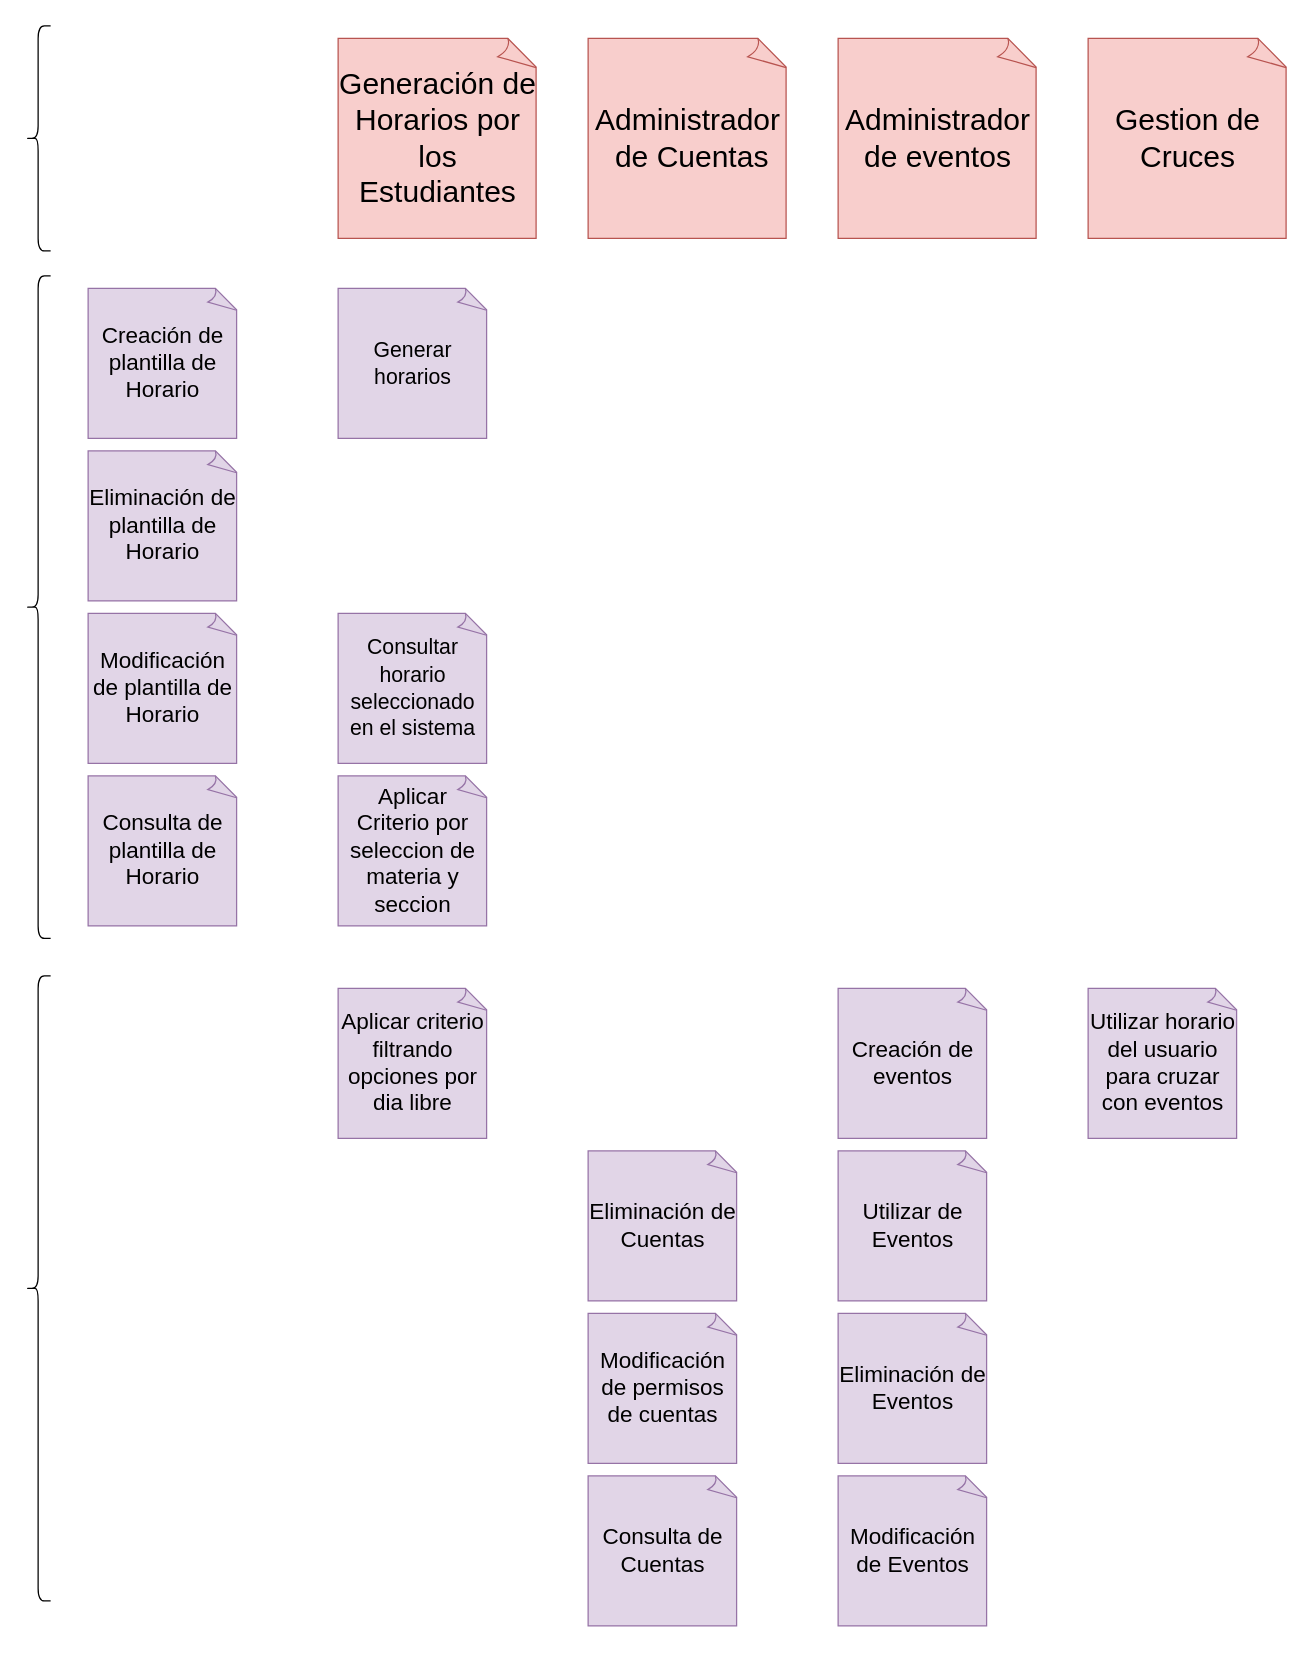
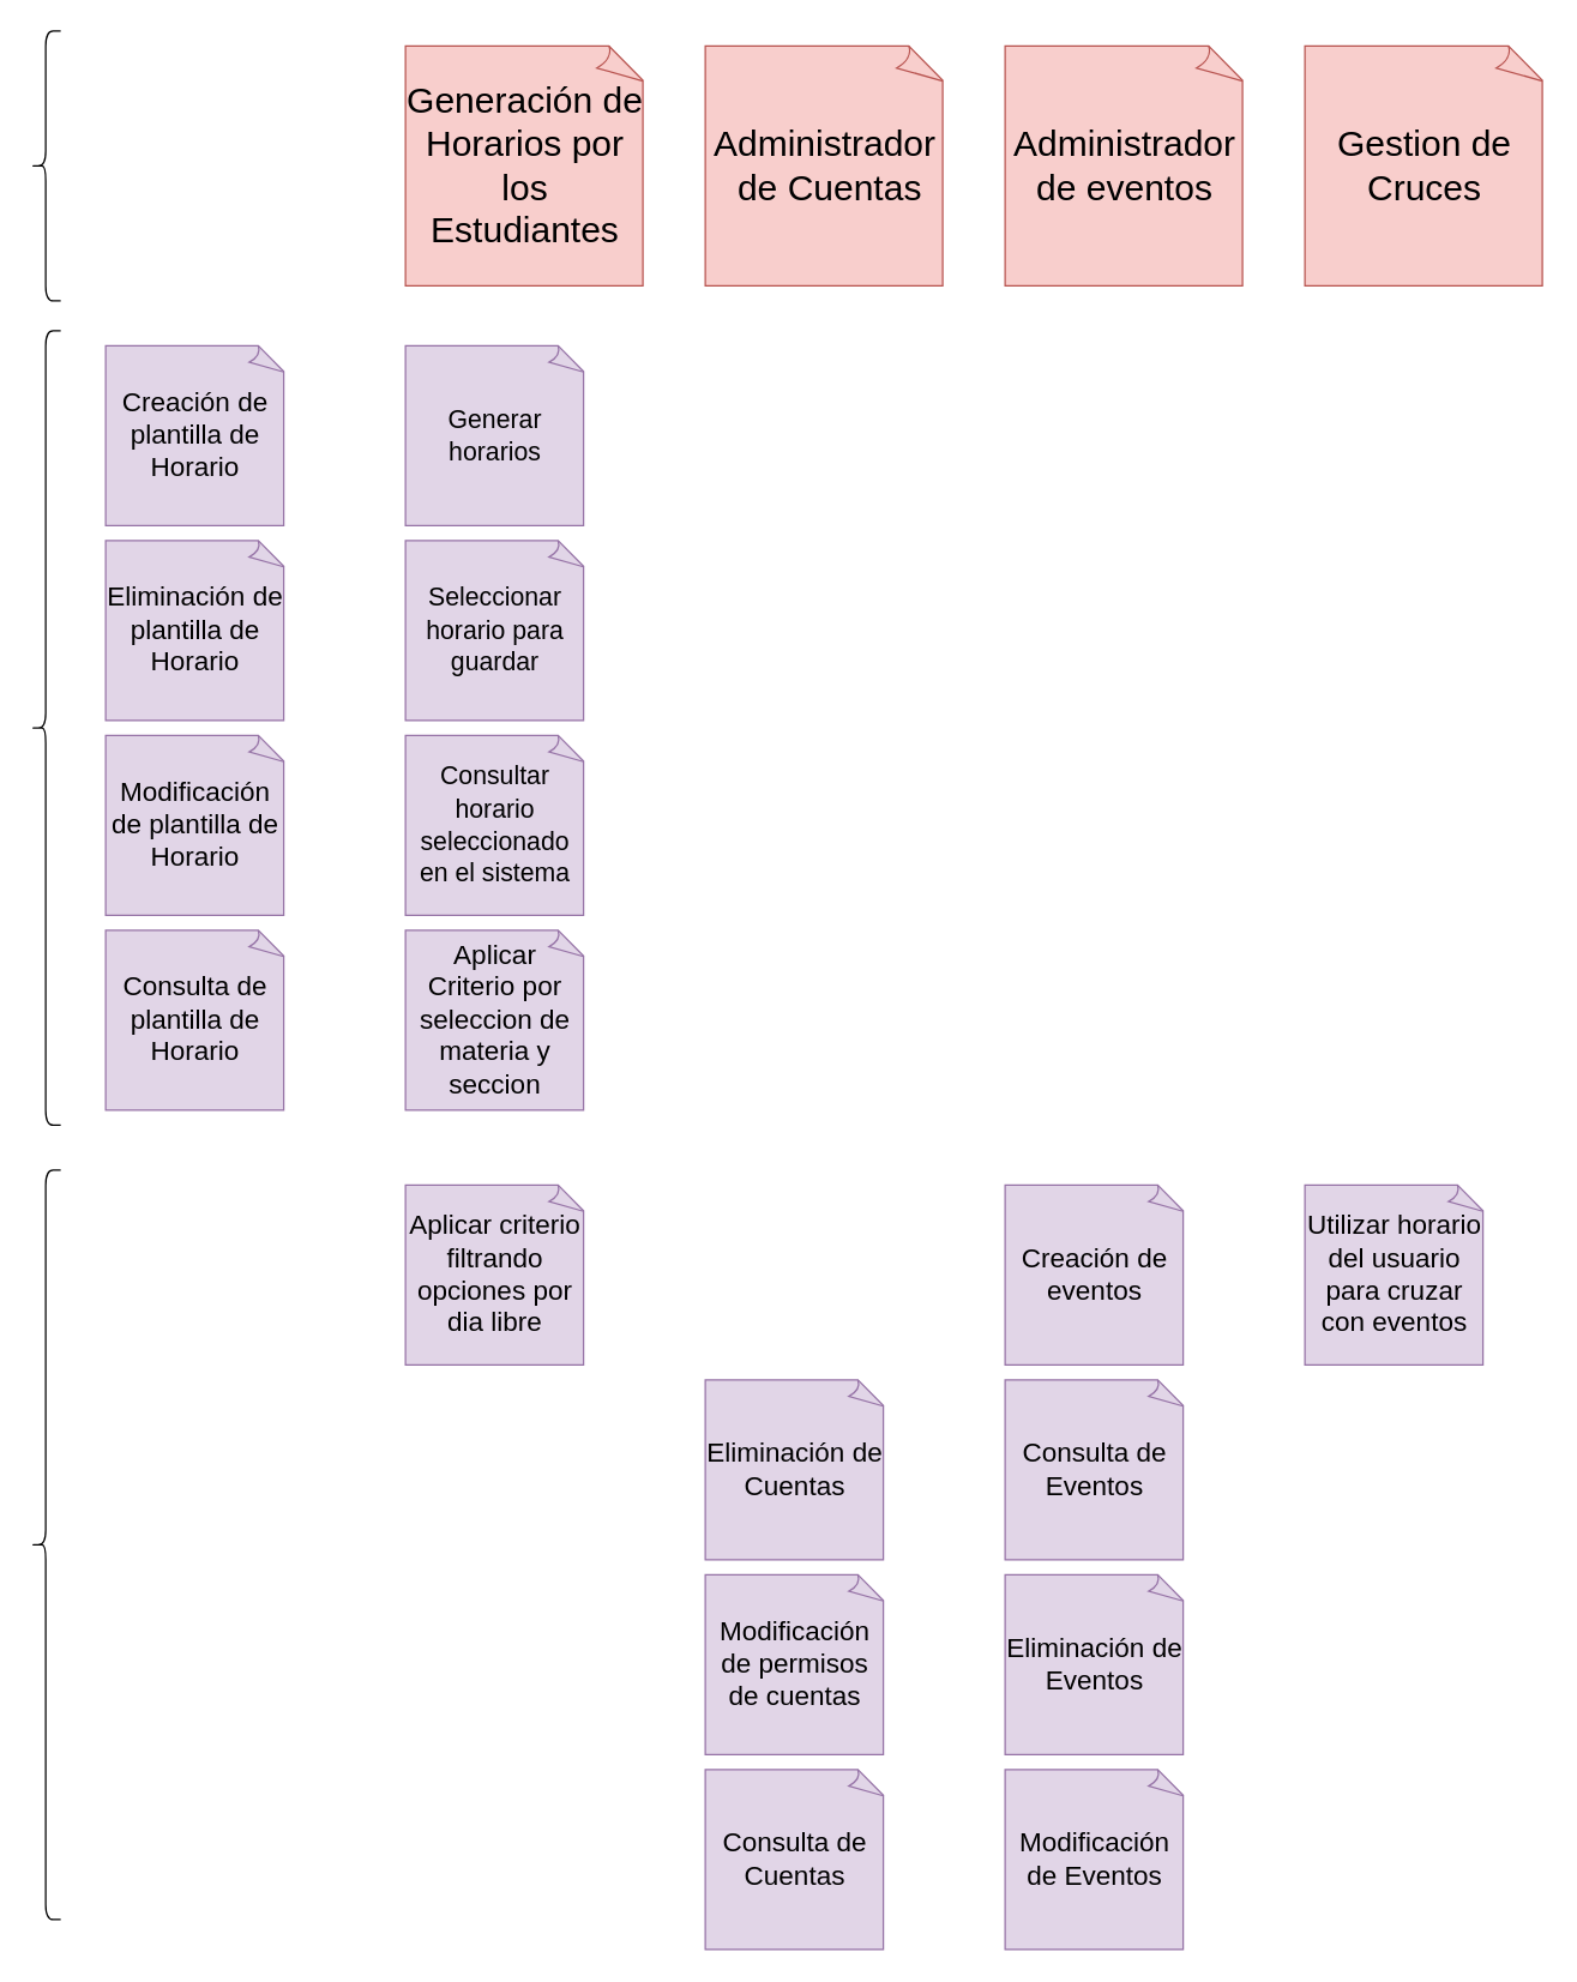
  <mxCell id="0" />
  <mxCell id="1" parent="0" />
  <mxCell id="2" value="" style="shape=curlyBracket;whiteSpace=wrap;html=1;rounded=1;labelPosition=left;verticalLabelPosition=middle;align=right;verticalAlign=middle;" parent="1" vertex="1"><mxGeometry x="20" y="20" width="20" height="180" as="geometry" /></mxCell>
  <mxCell id="3" value="" style="shape=curlyBracket;whiteSpace=wrap;html=1;rounded=1;labelPosition=left;verticalLabelPosition=middle;align=right;verticalAlign=middle;" parent="1" vertex="1"><mxGeometry x="20" y="220" width="20" height="530" as="geometry" /></mxCell>
  <mxCell id="4" value="" style="shape=curlyBracket;whiteSpace=wrap;html=1;rounded=1;labelPosition=left;verticalLabelPosition=middle;align=right;verticalAlign=middle;" parent="1" vertex="1"><mxGeometry x="20" y="780" width="20" height="500" as="geometry" /></mxCell>
  <mxCell id="5" value="Gestion de Cruces" style="whiteSpace=wrap;html=1;shape=mxgraph.basic.document;fillColor=#f8cecc;strokeColor=#b85450;fontSize=24;aspect=fixed;" parent="1" vertex="1"><mxGeometry x="870" y="30" width="160" height="160" as="geometry" /></mxCell>
  <mxCell id="6" value="Administrador de eventos" style="whiteSpace=wrap;html=1;shape=mxgraph.basic.document;fillColor=#f8cecc;strokeColor=#b85450;fontSize=24;aspect=fixed;" parent="1" vertex="1"><mxGeometry x="670" y="30" width="160" height="160" as="geometry" /></mxCell>
  <mxCell id="7" value="Administrador&lt;br&gt;&amp;nbsp;de Cuentas" style="whiteSpace=wrap;html=1;shape=mxgraph.basic.document;fillColor=#f8cecc;strokeColor=#b85450;fontSize=24;aspect=fixed;" parent="1" vertex="1"><mxGeometry x="470" y="30" width="160" height="160" as="geometry" /></mxCell>
  <mxCell id="8" value="Generación de Horarios por los Estudiantes" style="whiteSpace=wrap;html=1;shape=mxgraph.basic.document;fillColor=#f8cecc;strokeColor=#b85450;fontSize=24;aspect=fixed;" parent="1" vertex="1"><mxGeometry x="270" y="30" width="160" height="160" as="geometry" /></mxCell>
  <mxCell id="9" value="&lt;font style=&quot;font-size: 18px;&quot;&gt;Creación de plantilla de Horario&lt;/font&gt;" style="whiteSpace=wrap;html=1;shape=mxgraph.basic.document;fillColor=#e1d5e7;strokeColor=#9673a6;fontSize=18;aspect=fixed;" parent="1" vertex="1"><mxGeometry x="70" y="230" width="120" height="120" as="geometry" /></mxCell>
  <mxCell id="10" value="Eliminación de plantilla de Horario" style="whiteSpace=wrap;html=1;shape=mxgraph.basic.document;fillColor=#e1d5e7;strokeColor=#9673a6;fontSize=18;aspect=fixed;" parent="1" vertex="1"><mxGeometry x="70" y="360" width="120" height="120" as="geometry" /></mxCell>
  <mxCell id="11" value="Modificación de plantilla de Horario" style="whiteSpace=wrap;html=1;shape=mxgraph.basic.document;fillColor=#e1d5e7;strokeColor=#9673a6;fontSize=18;aspect=fixed;" parent="1" vertex="1"><mxGeometry x="70" y="490" width="120" height="120" as="geometry" /></mxCell>
  <mxCell id="12" value="Consulta de plantilla de Horario" style="whiteSpace=wrap;html=1;shape=mxgraph.basic.document;fillColor=#e1d5e7;strokeColor=#9673a6;fontSize=18;aspect=fixed;" parent="1" vertex="1"><mxGeometry x="70" y="620" width="120" height="120" as="geometry" /></mxCell>
  <mxCell id="13" value="Eliminación de Cuentas" style="whiteSpace=wrap;html=1;shape=mxgraph.basic.document;fillColor=#e1d5e7;strokeColor=#9673a6;fontSize=18;aspect=fixed;" parent="1" vertex="1"><mxGeometry x="470" y="920" width="120" height="120" as="geometry" /></mxCell>
  <mxCell id="14" value="Modificación de permisos de cuentas" style="whiteSpace=wrap;html=1;shape=mxgraph.basic.document;fillColor=#e1d5e7;strokeColor=#9673a6;fontSize=18;aspect=fixed;" parent="1" vertex="1"><mxGeometry x="470" y="1050" width="120" height="120" as="geometry" /></mxCell>
  <mxCell id="15" value="Consulta de Cuentas" style="whiteSpace=wrap;html=1;shape=mxgraph.basic.document;fillColor=#e1d5e7;strokeColor=#9673a6;fontSize=18;aspect=fixed;" parent="1" vertex="1"><mxGeometry x="470" y="1180" width="120" height="120" as="geometry" /></mxCell>
  <mxCell id="16" value="Creación de eventos" style="whiteSpace=wrap;html=1;shape=mxgraph.basic.document;fillColor=#e1d5e7;strokeColor=#9673a6;fontSize=18;aspect=fixed;" parent="1" vertex="1"><mxGeometry x="670" y="790" width="120" height="120" as="geometry" /></mxCell>
  <mxCell id="17" value="Eliminación de Eventos" style="whiteSpace=wrap;html=1;shape=mxgraph.basic.document;fillColor=#e1d5e7;strokeColor=#9673a6;fontSize=18;aspect=fixed;" parent="1" vertex="1"><mxGeometry x="670" y="1050" width="120" height="120" as="geometry" /></mxCell>
  <mxCell id="18" value="Modificación de Eventos" style="whiteSpace=wrap;html=1;shape=mxgraph.basic.document;fillColor=#e1d5e7;strokeColor=#9673a6;fontSize=18;aspect=fixed;" parent="1" vertex="1"><mxGeometry x="670" y="1180" width="120" height="120" as="geometry" /></mxCell>
- <mxCell id="19" value="Utilizar de Eventos" style="whiteSpace=wrap;html=1;shape=mxgraph.basic.document;fillColor=#e1d5e7;strokeColor=#9673a6;fontSize=18;aspect=fixed;" parent="1" vertex="1"><mxGeometry x="670" y="920" width="120" height="120" as="geometry" /></mxCell>
+ <mxCell id="19" value="Consulta de Eventos" style="whiteSpace=wrap;html=1;shape=mxgraph.basic.document;fillColor=#e1d5e7;strokeColor=#9673a6;fontSize=18;aspect=fixed;" parent="1" vertex="1"><mxGeometry x="670" y="920" width="120" height="120" as="geometry" /></mxCell>
  <mxCell id="20" value="Aplicar Criterio por seleccion de materia y seccion" style="whiteSpace=wrap;html=1;shape=mxgraph.basic.document;fillColor=#e1d5e7;strokeColor=#9673a6;fontSize=18;aspect=fixed;" parent="1" vertex="1"><mxGeometry x="270" y="620" width="120" height="120" as="geometry" /></mxCell>
  <mxCell id="21" value="Aplicar criterio filtrando opciones por dia libre" style="whiteSpace=wrap;html=1;shape=mxgraph.basic.document;fillColor=#e1d5e7;strokeColor=#9673a6;fontSize=18;aspect=fixed;" parent="1" vertex="1"><mxGeometry x="270" y="790" width="120" height="120" as="geometry" /></mxCell>
  <mxCell id="22" value="Utilizar horario del usuario para cruzar con eventos" style="whiteSpace=wrap;html=1;shape=mxgraph.basic.document;fillColor=#e1d5e7;strokeColor=#9673a6;fontSize=18;aspect=fixed;" parent="1" vertex="1"><mxGeometry x="870" y="790" width="120" height="120" as="geometry" /></mxCell>
  <mxCell id="23" value="&lt;font style=&quot;font-size: 17px;&quot;&gt;Consultar horario seleccionado en el sistema&lt;/font&gt;" style="whiteSpace=wrap;html=1;shape=mxgraph.basic.document;fillColor=#e1d5e7;strokeColor=#9673a6;fontSize=18;aspect=fixed;" parent="1" vertex="1"><mxGeometry x="270" y="490" width="120" height="120" as="geometry" /></mxCell>
  <mxCell id="24" value="&lt;span style=&quot;font-size: 17px;&quot;&gt;Generar horarios&lt;/span&gt;" style="whiteSpace=wrap;html=1;shape=mxgraph.basic.document;fillColor=#e1d5e7;strokeColor=#9673a6;fontSize=18;aspect=fixed;" parent="1" vertex="1"><mxGeometry x="270" y="230" width="120" height="120" as="geometry" /></mxCell>
+ <mxCell id="25" value="&lt;span style=&quot;font-size: 17px;&quot;&gt;Seleccionar horario para guardar&lt;br&gt;&lt;/span&gt;" style="whiteSpace=wrap;html=1;shape=mxgraph.basic.document;fillColor=#e1d5e7;strokeColor=#9673a6;fontSize=18;aspect=fixed;" parent="1" vertex="1"><mxGeometry x="270" y="360" width="120" height="120" as="geometry" /></mxCell>
